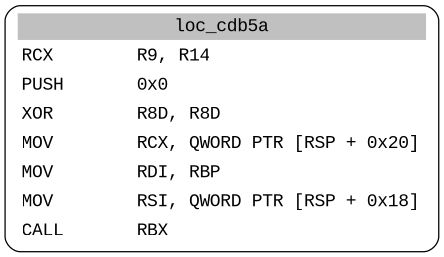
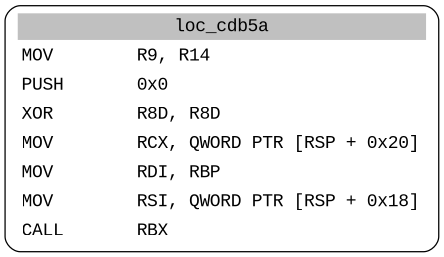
  digraph {
    fontname="Liberation Mono"
-   n1 [fontname="Liberation Mono" label=<<table border="0" cellborder="0" cellpadding="3"><tr><td align="center" colspan="2" bgcolor="grey">loc_cdb5a</td></tr><tr><td align="left">RCX        R9, R14</td></tr><tr><td align="left">PUSH       0x0</td></tr><tr><td align="left">XOR        R8D, R8D</td></tr><tr><td align="left">MOV        RCX, QWORD PTR [RSP + 0x20]</td></tr><tr><td align="left">MOV        RDI, RBP</td></tr><tr><td align="left">MOV        RSI, QWORD PTR [RSP + 0x18]</td></tr><tr><td align="left">CALL       RBX</td></tr></table>> shape=Mrecord]
+   n1 [fontname="Liberation Mono" label=<<table border="0" cellborder="0" cellpadding="3"><tr><td align="center" colspan="2" bgcolor="grey">loc_cdb5a</td></tr><tr><td align="left">MOV        R9, R14</td></tr><tr><td align="left">PUSH       0x0</td></tr><tr><td align="left">XOR        R8D, R8D</td></tr><tr><td align="left">MOV        RCX, QWORD PTR [RSP + 0x20]</td></tr><tr><td align="left">MOV        RDI, RBP</td></tr><tr><td align="left">MOV        RSI, QWORD PTR [RSP + 0x18]</td></tr><tr><td align="left">CALL       RBX</td></tr></table>> shape=Mrecord]
  }
